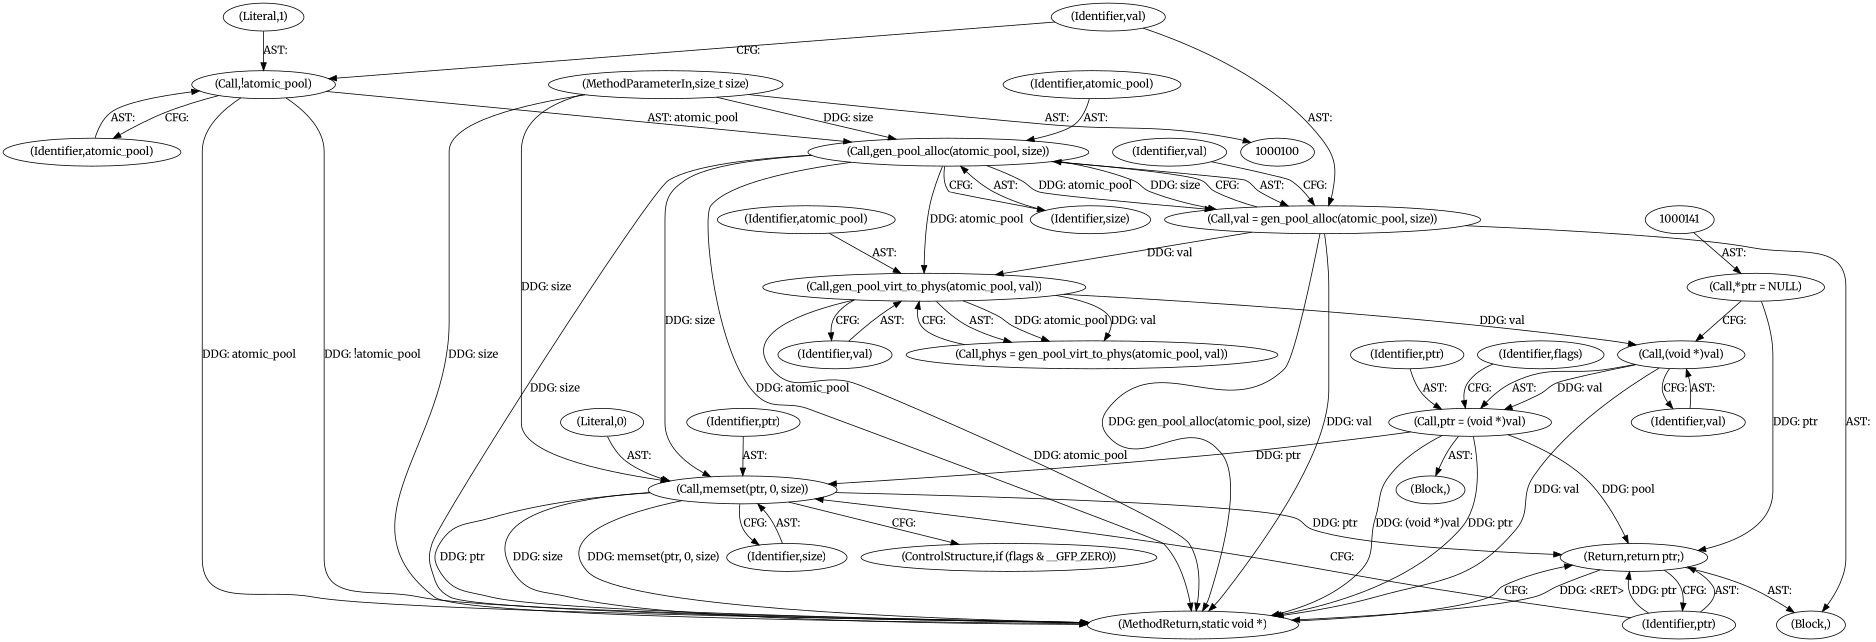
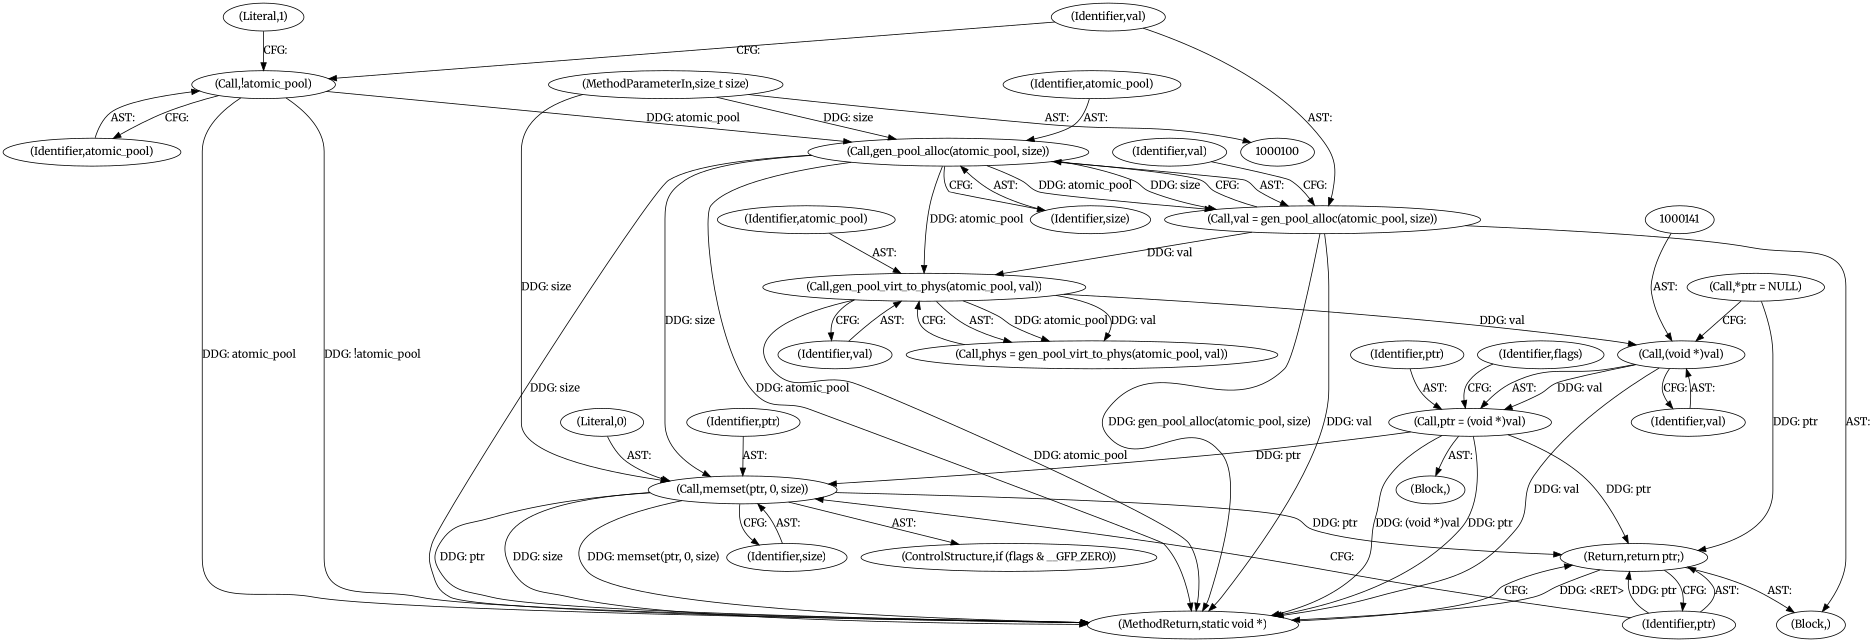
  digraph {
    fontname=Merriweather
    node [fontname=Merriweather]
    edge [fontname=Merriweather]
    n1 [label="(Call,memset(ptr, 0, size))"]
    n2 [label="(Return,return ptr;)"]
    n3 [label="(Identifier,size)"]
    n4 [label="(MethodReturn,static void *)"]
    n5 [label="(ControlStructure,if (flags & __GFP_ZERO))"]
    n6 [label="(Block,)"]
    n7 [label="(Identifier,ptr)"]
    n8 [label="(Call,ptr = (void *)val)"]
    n9 [label="(Block,)"]
    n10 [label="(Call,(void *)val)"]
    n11 [label="(Identifier,val)"]
    n12 [label="(Call,gen_pool_virt_to_phys(atomic_pool, val))"]
    n13 [label="(Call,phys = gen_pool_virt_to_phys(atomic_pool, val))"]
    n14 [label="(Identifier,val)"]
    n15 [label="(Call,gen_pool_alloc(atomic_pool, size))"]
    n16 [label="(Call,val = gen_pool_alloc(atomic_pool, size))"]
    n17 [label="(Identifier,size)"]
    n18 [label="(Call,!atomic_pool)"]
    n19 [label="(Identifier,atomic_pool)"]
    n20 [label="(MethodParameterIn,size_t size)"]
    1000100
    n22 [label="(Identifier,ptr)"]
    n23 [label="(Identifier,atomic_pool)"]
    n24 [label="(Identifier,ptr)"]
    n25 [label="(Identifier,val)"]
    n26 [label="(Call,*ptr = NULL)"]
    n27 [label="(Identifier,atomic_pool)"]
    n28 [label="(Literal,1)"]
    n29 [label="(Literal,0)"]
    n30 [label="(Identifier,val)"]
    n31 [label="(Identifier,flags)"]
    1000141
    n1 -> n2 [label="DDG: ptr"]
    n1 -> n3 [label="CFG: "]
    n1 -> n4 [label="DDG: ptr"]
    n1 -> n4 [label="DDG: size"]
    n1 -> n4 [label="DDG: memset(ptr, 0, size)"]
-   n1 -> n5 [label="CFG: "]
+   n1 -> n5 [label="AST: "]
    n2 -> n4 [label="DDG: <RET>"]
    n2 -> n6 [label="AST: "]
    n2 -> n7 [label="CFG: "]
    n3 -> n1 [label="AST: "]
    n4 -> n2 [label="CFG: "]
    n7 -> n1 [label="CFG: "]
    n7 -> n2 [label="AST: "]
    n7 -> n2 [label="DDG: ptr"]
    n8 -> n1 [label="DDG: ptr"]
-   n8 -> n2 [label="DDG: pool"]
+   n8 -> n2 [label="DDG: ptr"]
    n8 -> n4 [label="DDG: (void *)val"]
    n8 -> n4 [label="DDG: ptr"]
    n8 -> n9 [label="AST: "]
    n10 -> n4 [label="DDG: val"]
    n10 -> n8 [label="AST: "]
    n10 -> n8 [label="DDG: val"]
    n10 -> n11 [label="CFG: "]
    n11 -> n10 [label="AST: "]
    n12 -> n4 [label="DDG: atomic_pool"]
    n12 -> n10 [label="DDG: val"]
    n12 -> n13 [label="AST: "]
    n12 -> n13 [label="DDG: atomic_pool"]
    n12 -> n13 [label="DDG: val"]
    n12 -> n14 [label="CFG: "]
    n13 -> n12 [label="CFG: "]
    n14 -> n12 [label="AST: "]
    n15 -> n1 [label="DDG: size"]
    n15 -> n4 [label="DDG: size"]
    n15 -> n4 [label="DDG: atomic_pool"]
    n15 -> n12 [label="DDG: atomic_pool"]
    n15 -> n16 [label="AST: "]
    n15 -> n16 [label="DDG: atomic_pool"]
    n15 -> n16 [label="DDG: size"]
    n15 -> n17 [label="CFG: "]
    n16 -> n4 [label="DDG: gen_pool_alloc(atomic_pool, size)"]
    n16 -> n4 [label="DDG: val"]
    n16 -> n6 [label="AST: "]
    n16 -> n12 [label="DDG: val"]
    n16 -> n15 [label="CFG: "]
    n17 -> n15 [label="AST: "]
    n18 -> n4 [label="DDG: atomic_pool"]
    n18 -> n4 [label="DDG: !atomic_pool"]
-   n18 -> n15 [label="AST: atomic_pool"]
+   n18 -> n15 [label="DDG: atomic_pool"]
    n18 -> n19 [label="CFG: "]
    n19 -> n18 [label="AST: "]
    n20 -> n1 [label="DDG: size"]
-   n20 -> n4 [label="DDG: size"]
    n20 -> n15 [label="DDG: size"]
    n20 -> 1000100 [label="AST: "]
    n22 -> n8 [label="AST: "]
    n23 -> n15 [label="AST: "]
    n24 -> n1 [label="AST: "]
    n25 -> n16 [label="CFG: "]
    n26 -> n2 [label="DDG: ptr"]
    n26 -> n10 [label="CFG: "]
    n27 -> n12 [label="AST: "]
-   n28 -> n18 [label="AST: "]
+   n28 -> n18 [label="CFG: "]
    n29 -> n1 [label="AST: "]
    n30 -> n16 [label="AST: "]
    n30 -> n18 [label="CFG: "]
    n31 -> n8 [label="CFG: "]
-   1000141 -> n26 [label="AST: "]
+   1000141 -> n10 [label="AST: "]
  }
